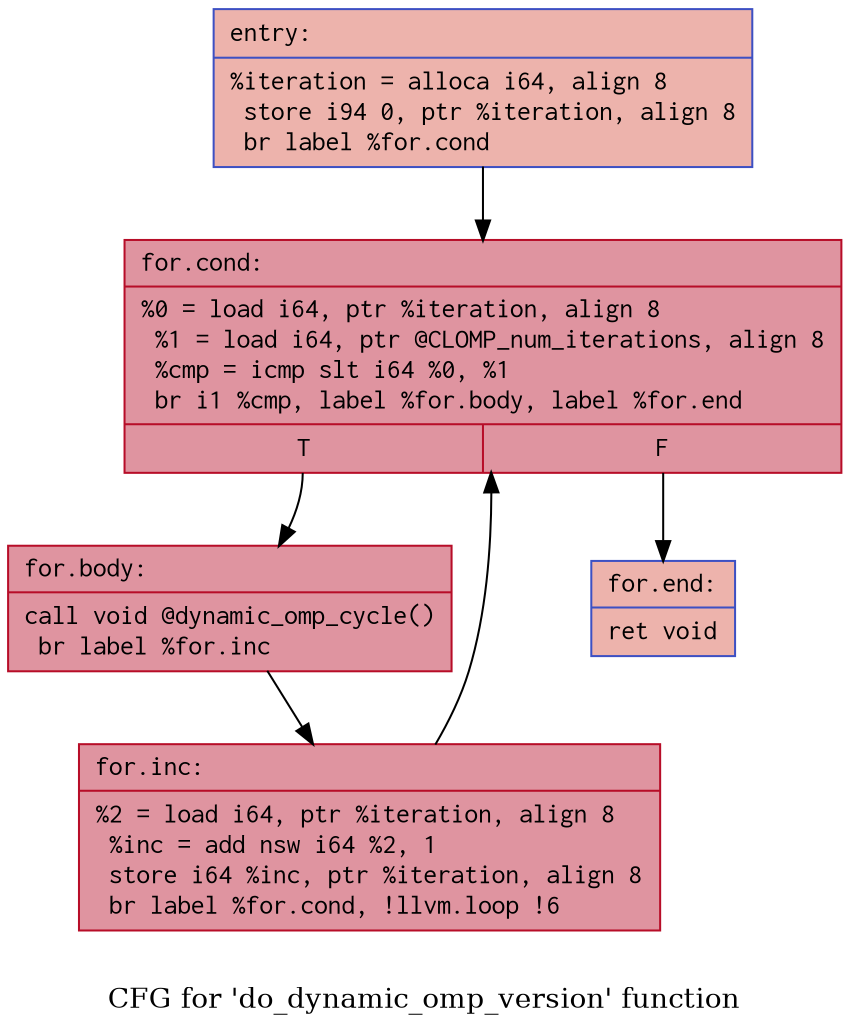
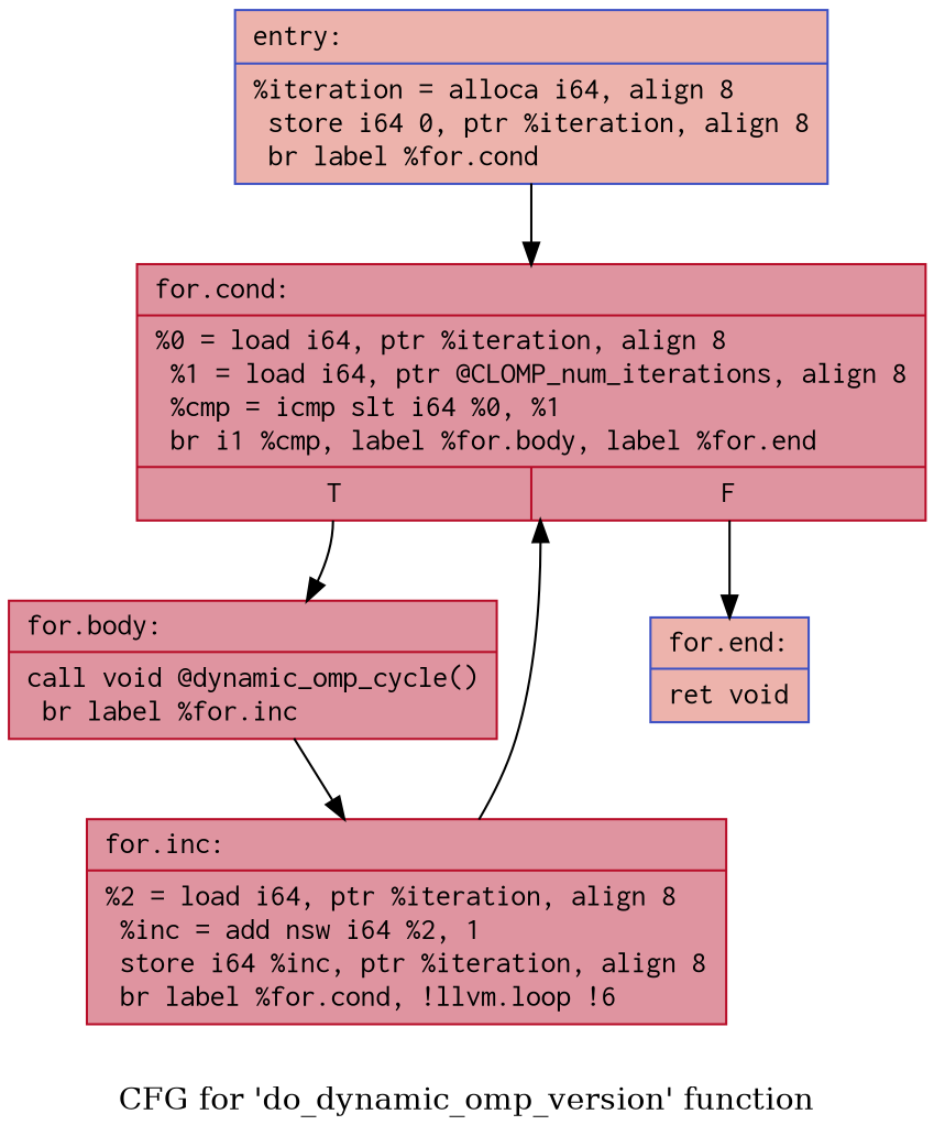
  digraph {
    label="CFG for 'do_dynamic_omp_version' function"
    node [color="#b70d28ff" fillcolor="#b70d2870" fontname=Courier shape=record style=filled]
-   n1 [color="#3d50c3ff" fillcolor="#d6524470" label="{entry:\l|  %iteration = alloca i64, align 8\l  store i94 0, ptr %iteration, align 8\l  br label %for.cond\l}"]
+   n1 [color="#3d50c3ff" fillcolor="#d6524470" label="{entry:\l|  %iteration = alloca i64, align 8\l  store i64 0, ptr %iteration, align 8\l  br label %for.cond\l}"]
    n2 [label="{for.cond:\l|  %0 = load i64, ptr %iteration, align 8\l  %1 = load i64, ptr @CLOMP_num_iterations, align 8\l  %cmp = icmp slt i64 %0, %1\l  br i1 %cmp, label %for.body, label %for.end\l|{<s0>T|<s1>F}}"]
    n3 [label="{for.body:\l|  call void @dynamic_omp_cycle()\l  br label %for.inc\l}"]
    n4 [color="#3d50c3ff" fillcolor="#d6524470" label="{for.end:\l|  ret void\l}"]
    n5 [label="{for.inc:\l|  %2 = load i64, ptr %iteration, align 8\l  %inc = add nsw i64 %2, 1\l  store i64 %inc, ptr %iteration, align 8\l  br label %for.cond, !llvm.loop !6\l}"]
    n1 -> n2
    n2 -> n3 [tailport=s0]
    n2 -> n4 [tailport=s1]
    n3 -> n5
    n5 -> n2
  }
